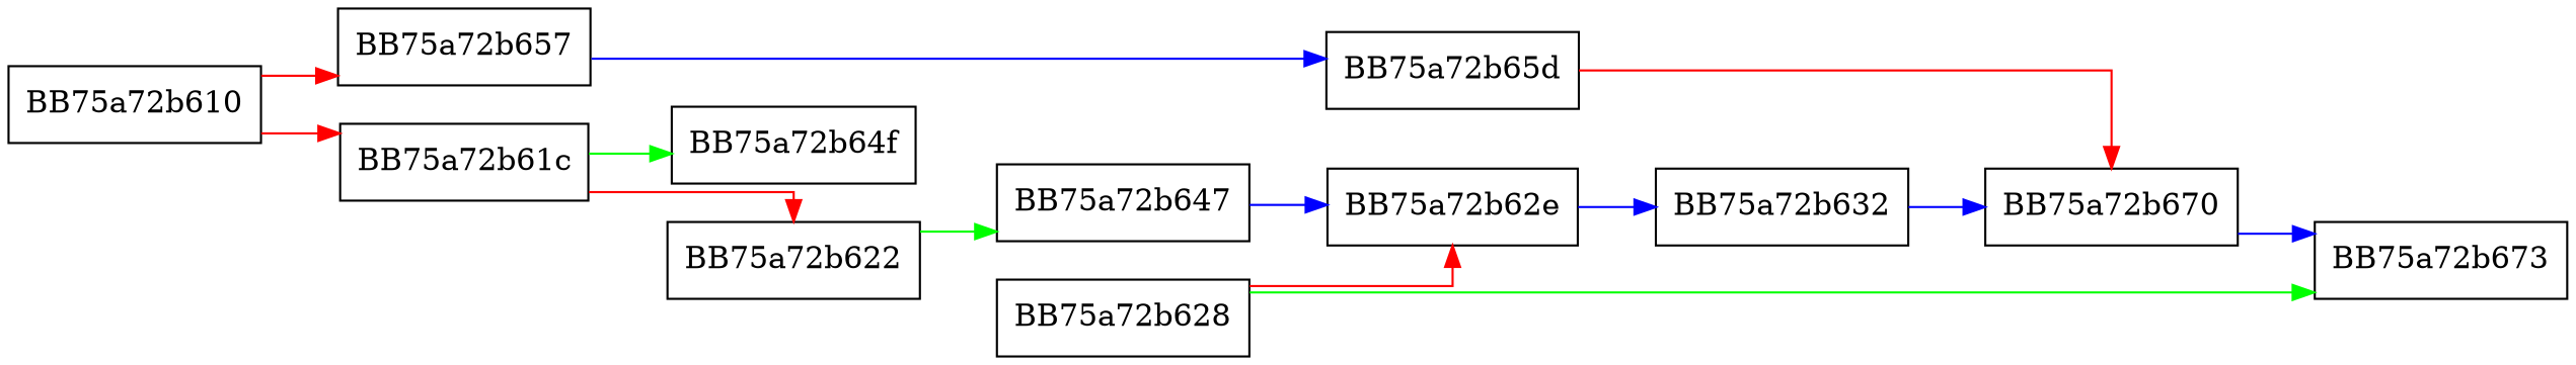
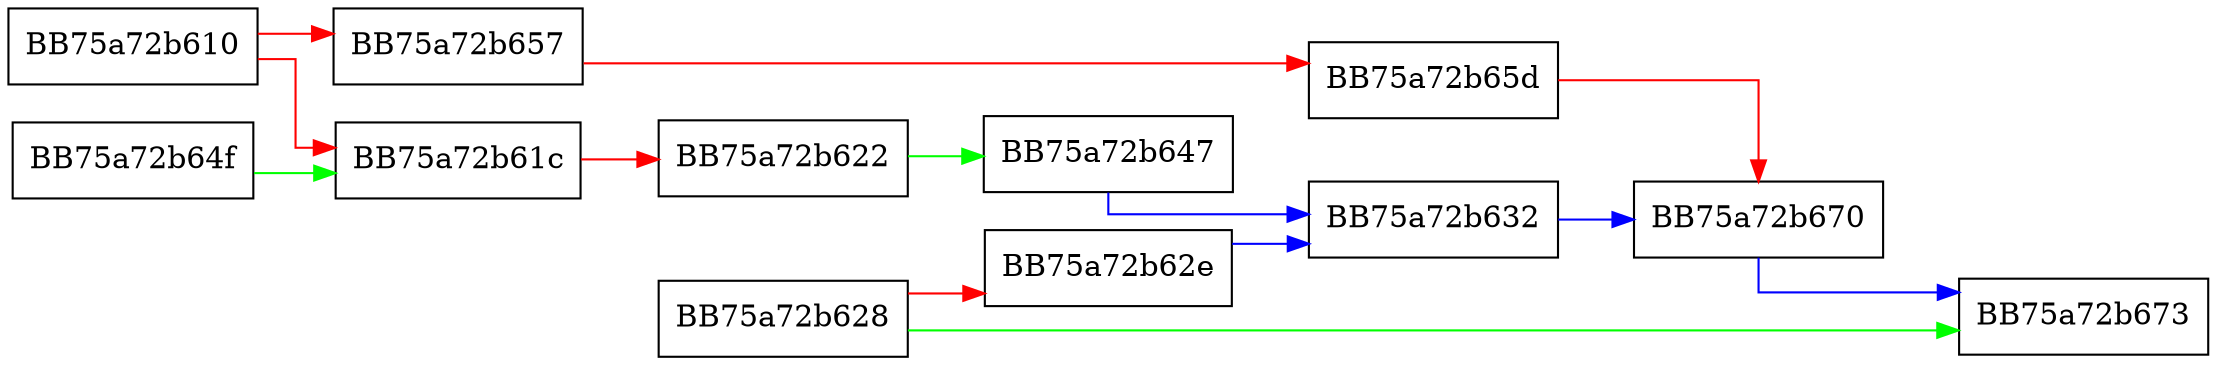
  digraph {
    rankdir=LR
    splines=ortho
    node [shape=box]
    edge [color=red]
    BB75a72b610
    BB75a72b657
    BB75a72b61c
    BB75a72b65d
    BB75a72b64f
    BB75a72b622
    BB75a72b670
    BB75a72b647
    BB75a72b632
    BB75a72b628
    BB75a72b673
    BB75a72b62e
    BB75a72b610 -> BB75a72b657
    BB75a72b610 -> BB75a72b61c
-   BB75a72b657 -> BB75a72b65d [color=blue]
-   BB75a72b61c -> BB75a72b64f [color=green]
+   BB75a72b657 -> BB75a72b65d
+   BB75a72b64f -> BB75a72b61c [color=green]
    BB75a72b61c -> BB75a72b622
    BB75a72b65d -> BB75a72b670
    BB75a72b622 -> BB75a72b647 [color=green]
    BB75a72b670 -> BB75a72b673 [color=blue]
-   BB75a72b647 -> BB75a72b62e [color=blue]
+   BB75a72b647 -> BB75a72b632 [color=blue]
    BB75a72b632 -> BB75a72b670 [color=blue]
    BB75a72b628 -> BB75a72b673 [color=green]
    BB75a72b628 -> BB75a72b62e
    BB75a72b62e -> BB75a72b632 [color=blue]
  }
